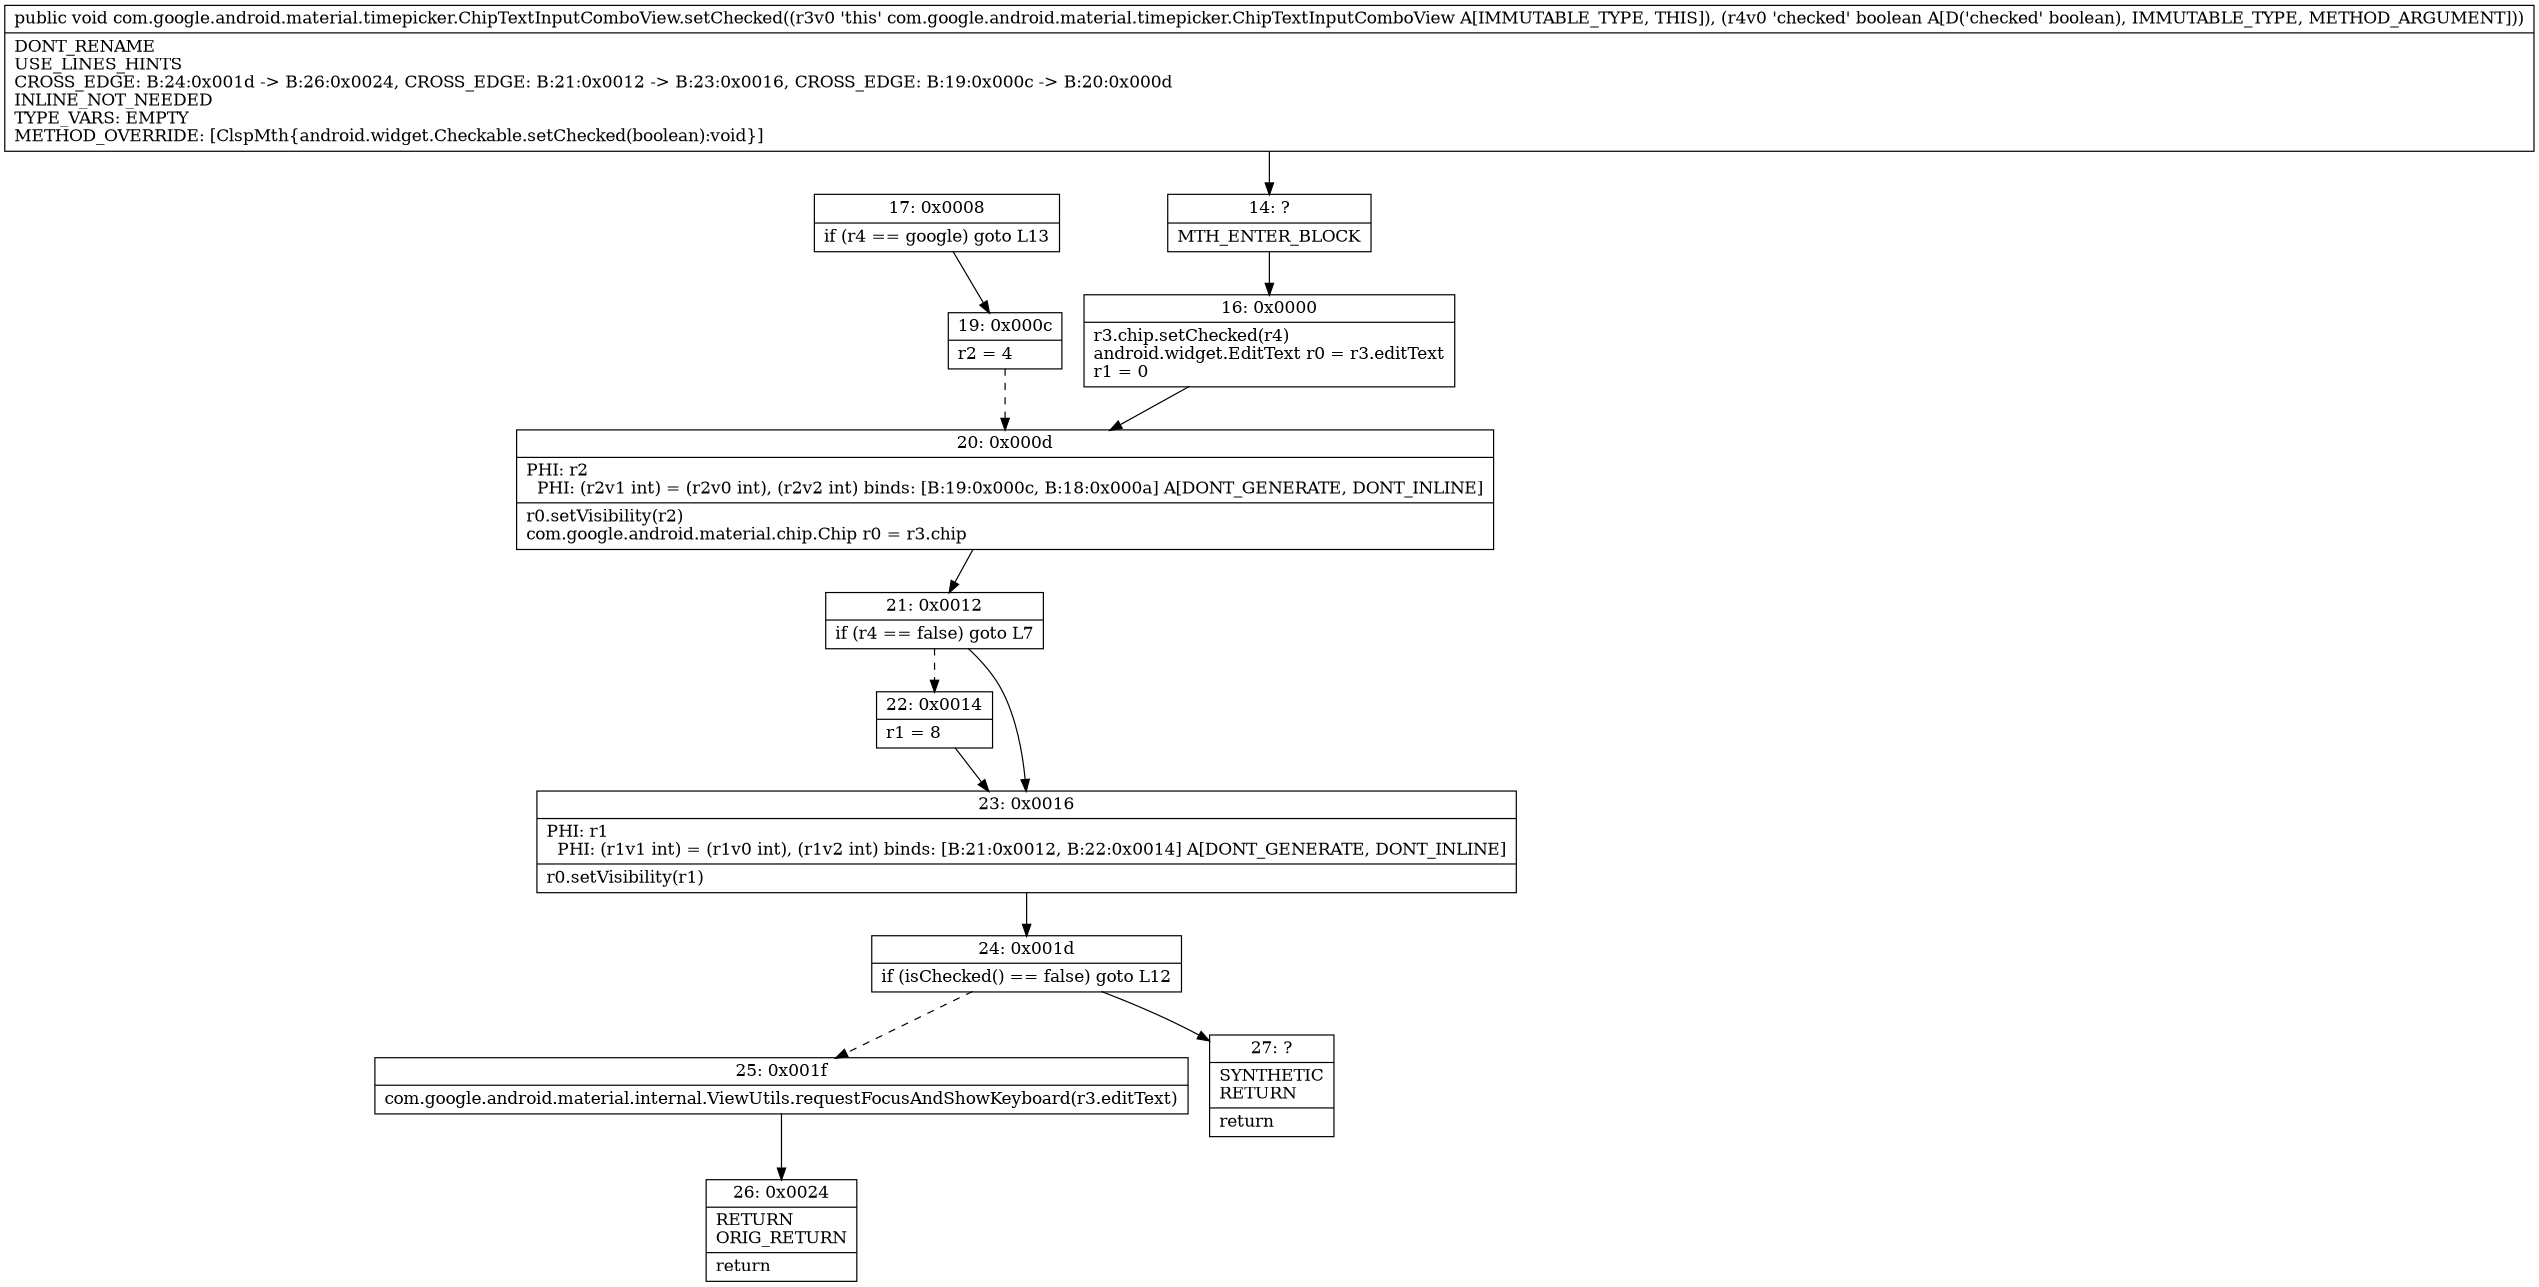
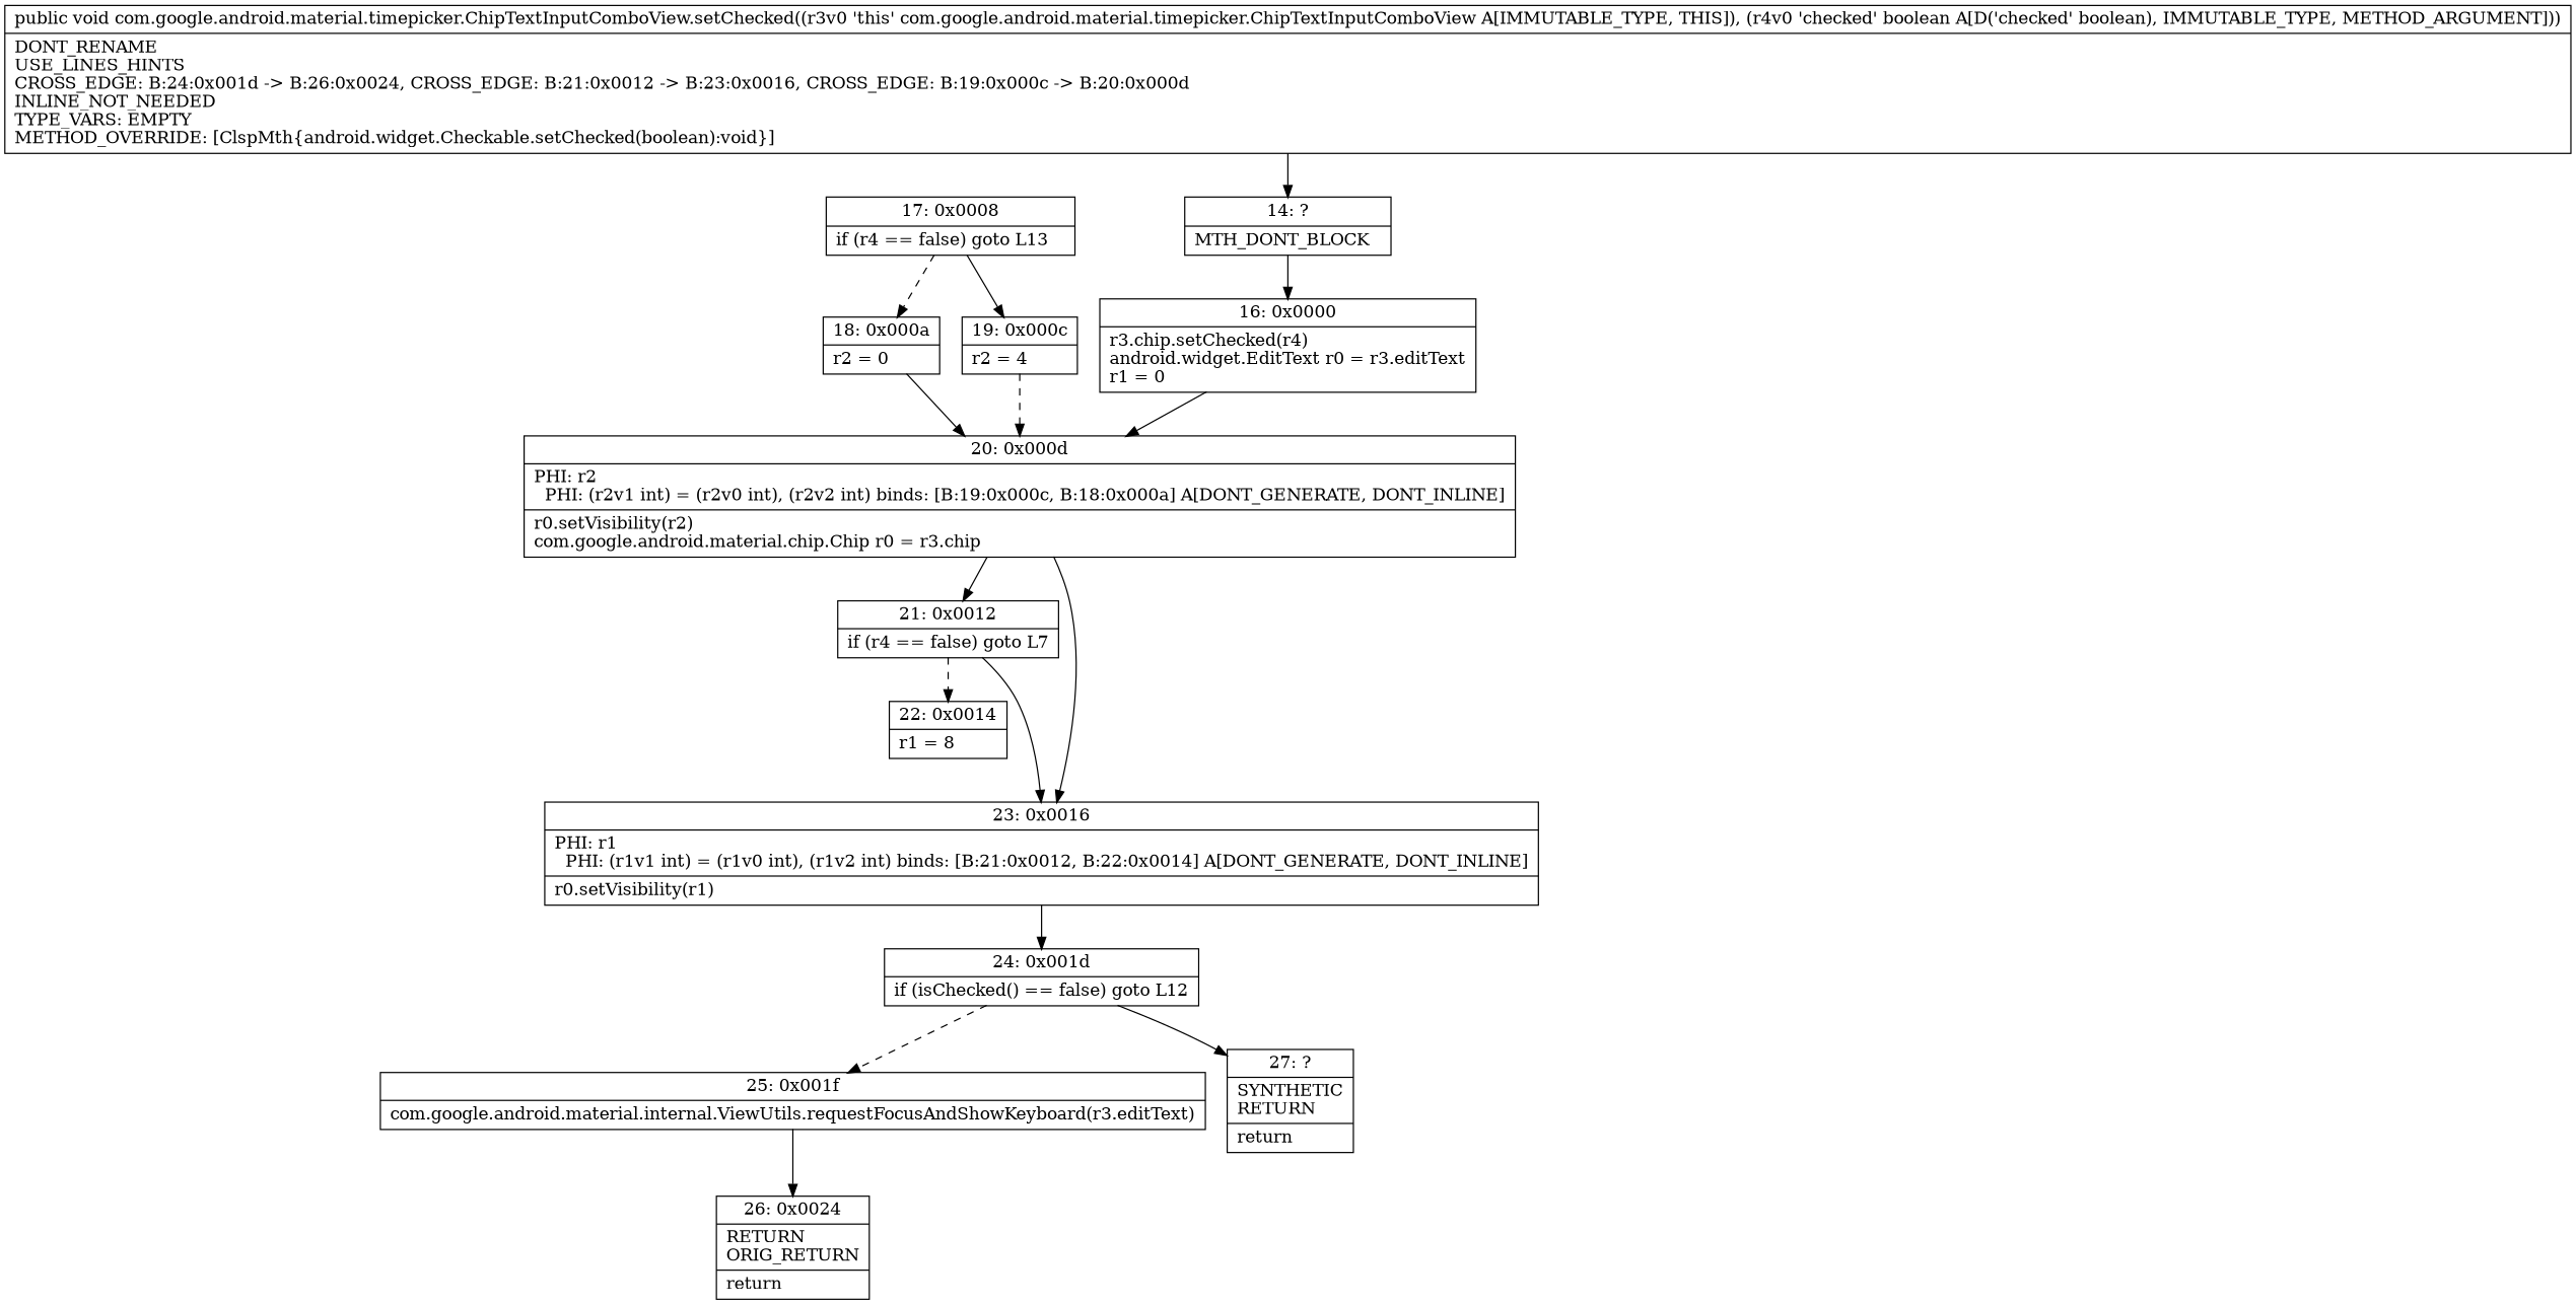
  digraph {
    node [shape=record]
-   n1 [label="{14\:\ ?|MTH_ENTER_BLOCK\l}"]
+   n1 [label="{14\:\ ?|MTH_DONT_BLOCK\l}"]
    n2 [label="{16\:\ 0x0000|r3.chip.setChecked(r4)\landroid.widget.EditText r0 = r3.editText\lr1 = 0\l}"]
    n3 [label="{20\:\ 0x000d|PHI: r2 \l  PHI: (r2v1 int) = (r2v0 int), (r2v2 int) binds: [B:19:0x000c, B:18:0x000a] A[DONT_GENERATE, DONT_INLINE]\l|r0.setVisibility(r2)\lcom.google.android.material.chip.Chip r0 = r3.chip\l}"]
-   n4 [label="{17\:\ 0x0008|if (r4 == google) goto L13\l}"]
+   n4 [label="{17\:\ 0x0008|if (r4 == false) goto L13\l}"]
+   n5 [label="{18\:\ 0x000a|r2 = 0\l}"]
    n6 [label="{19\:\ 0x000c|r2 = 4\l}"]
    n7 [label="{21\:\ 0x0012|if (r4 == false) goto L7\l}"]
    n8 [label="{22\:\ 0x0014|r1 = 8\l}"]
    n9 [label="{23\:\ 0x0016|PHI: r1 \l  PHI: (r1v1 int) = (r1v0 int), (r1v2 int) binds: [B:21:0x0012, B:22:0x0014] A[DONT_GENERATE, DONT_INLINE]\l|r0.setVisibility(r1)\l}"]
    n10 [label="{24\:\ 0x001d|if (isChecked() == false) goto L12\l}"]
    n11 [label="{25\:\ 0x001f|com.google.android.material.internal.ViewUtils.requestFocusAndShowKeyboard(r3.editText)\l}"]
    n12 [label="{27\:\ ?|SYNTHETIC\lRETURN\l|return\l}"]
    n13 [label="{26\:\ 0x0024|RETURN\lORIG_RETURN\l|return\l}"]
    n14 [label="{public void com.google.android.material.timepicker.ChipTextInputComboView.setChecked((r3v0 'this' com.google.android.material.timepicker.ChipTextInputComboView A[IMMUTABLE_TYPE, THIS]), (r4v0 'checked' boolean A[D('checked' boolean), IMMUTABLE_TYPE, METHOD_ARGUMENT]))  | DONT_RENAME\lUSE_LINES_HINTS\lCROSS_EDGE: B:24:0x001d \-\> B:26:0x0024, CROSS_EDGE: B:21:0x0012 \-\> B:23:0x0016, CROSS_EDGE: B:19:0x000c \-\> B:20:0x000d\lINLINE_NOT_NEEDED\lTYPE_VARS: EMPTY\lMETHOD_OVERRIDE: [ClspMth\{android.widget.Checkable.setChecked(boolean):void\}]\l}"]
    n1 -> n2
    n2 -> n3
    n3 -> n7
+   n4 -> n5 [style=dashed]
    n4 -> n6
+   n5 -> n3
    n6 -> n3 [style=dashed]
    n7 -> n8 [style=dashed]
    n7 -> n9
-   n8 -> n9
+   n3 -> n9
    n9 -> n10
    n10 -> n11 [style=dashed]
    n10 -> n12
    n11 -> n13
    n14 -> n1
  }
